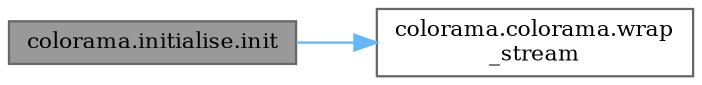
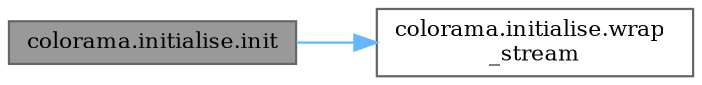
  digraph {
    rankdir=LR
    fontname="DejaVu Serif"
    node [fontname="DejaVu Serif" fontsize=10 shape=box style=filled]
    n1 [color=gray40 fillcolor=grey60 fontcolor=black height=0.2 label="colorama.initialise.init" width=0.4]
-   n2 [color=grey40 fillcolor=white height=0.2 label="colorama.colorama.wrap\l_stream" width=0.4]
+   n2 [color=grey40 fillcolor=white height=0.2 label="colorama.initialise.wrap\l_stream" width=0.4]
    n1 -> n2 [color=steelblue1 fontname="DejaVu Serif" fontsize=10 labelfontname=Helvetica labelfontsize=10 style=solid]
  }
